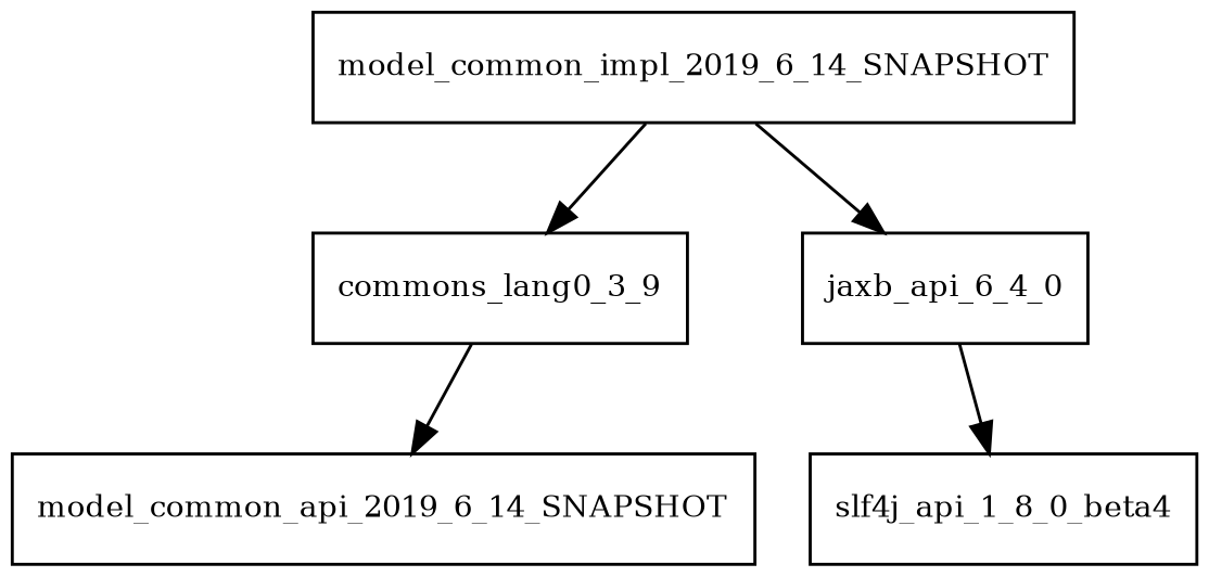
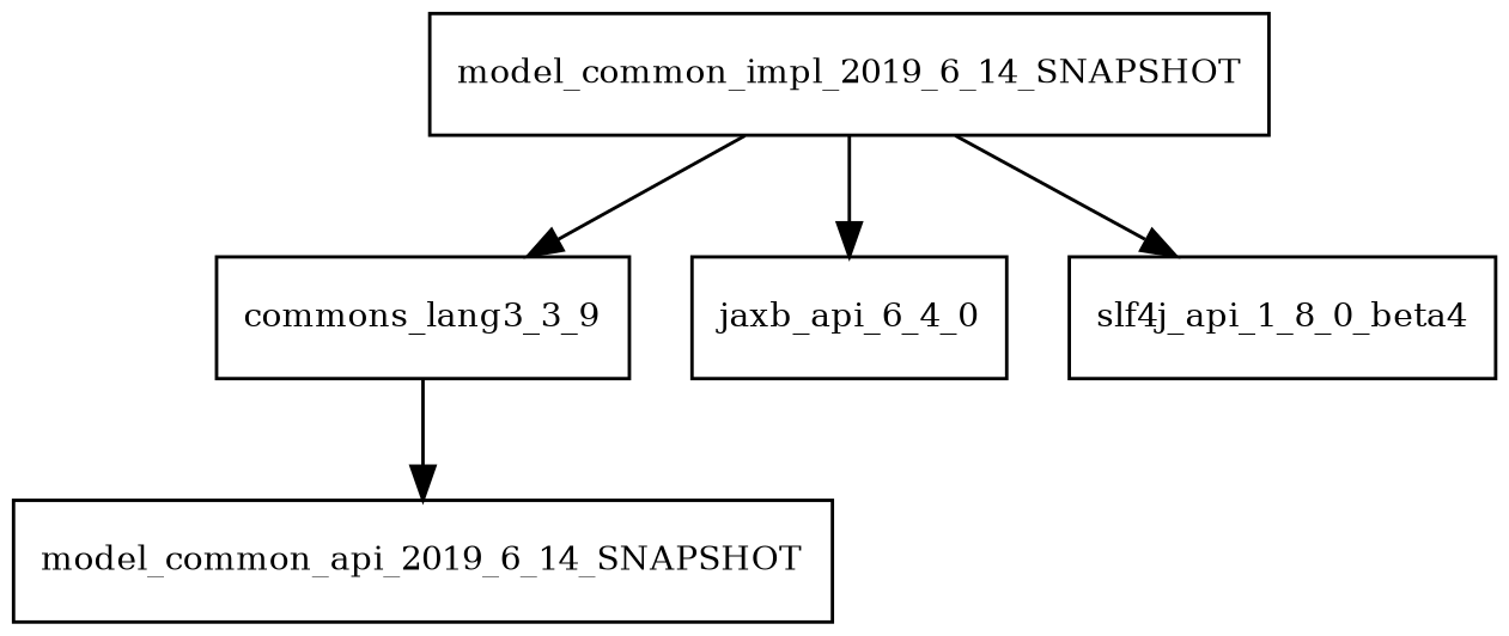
  digraph {
    node [fontsize=10.0 shape=box]
    model_common_impl_2019_6_14_SNAPSHOT
-   commons_lang3_3_9 [label=commons_lang0_3_9]
+   commons_lang3_3_9
    n3 [label=jaxb_api_6_4_0]
    slf4j_api_1_8_0_beta4
    model_common_api_2019_6_14_SNAPSHOT
    model_common_impl_2019_6_14_SNAPSHOT -> commons_lang3_3_9
    model_common_impl_2019_6_14_SNAPSHOT -> n3
-   n3 -> slf4j_api_1_8_0_beta4
+   model_common_impl_2019_6_14_SNAPSHOT -> slf4j_api_1_8_0_beta4
    commons_lang3_3_9 -> model_common_api_2019_6_14_SNAPSHOT
  }
